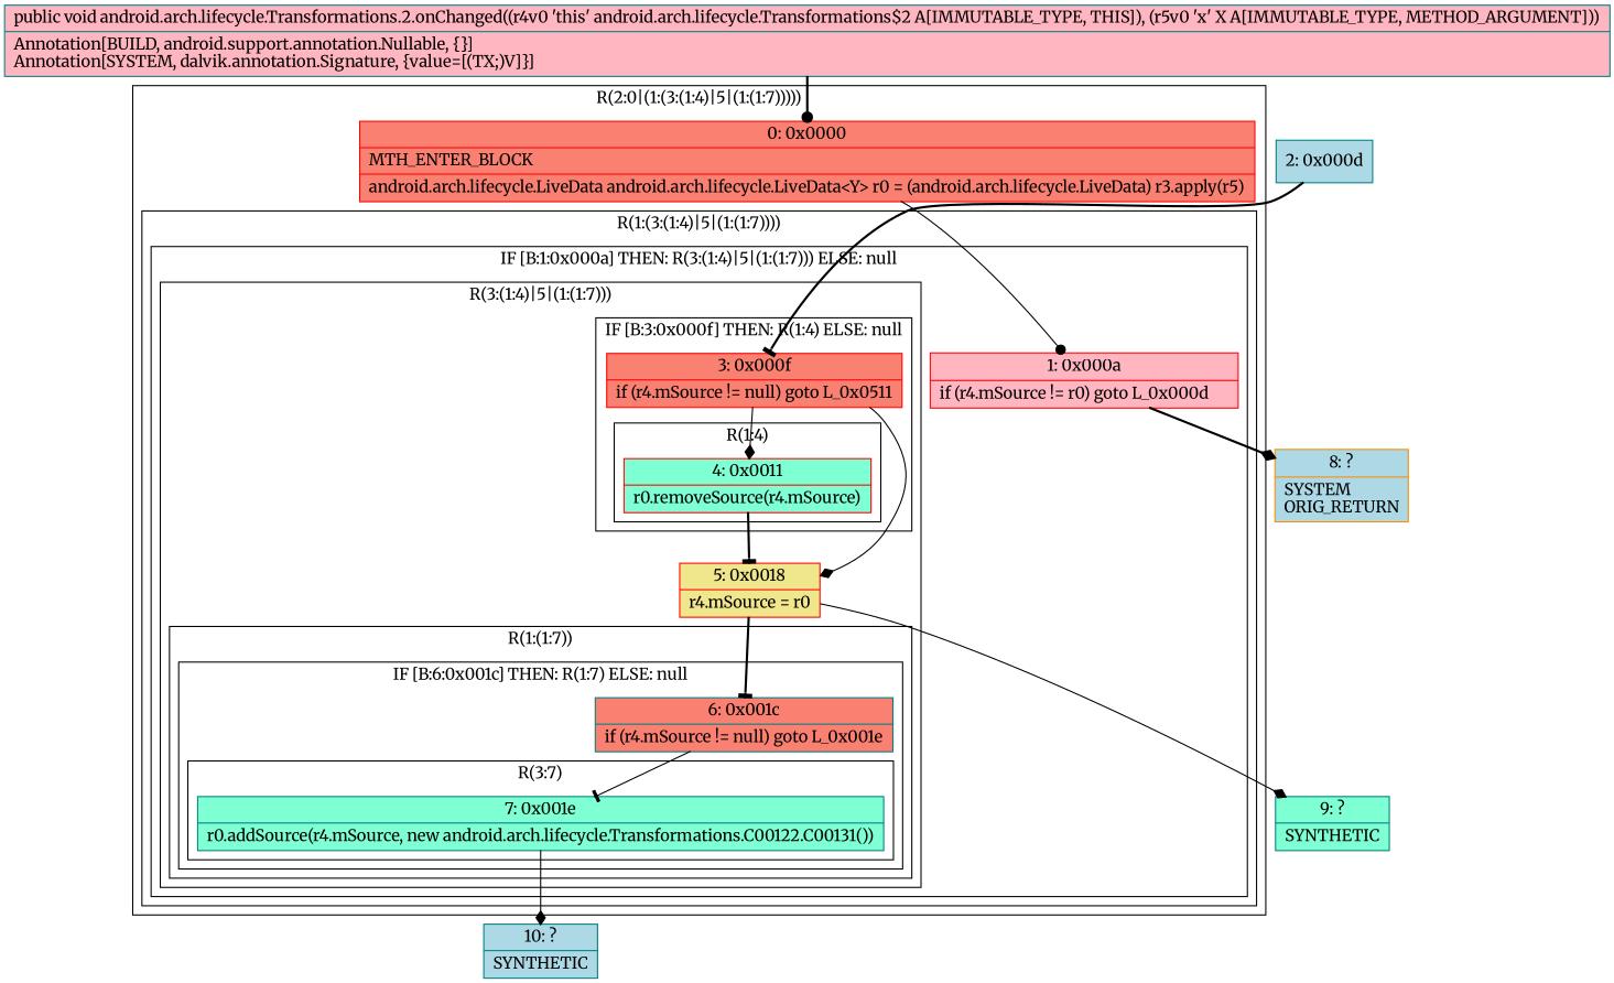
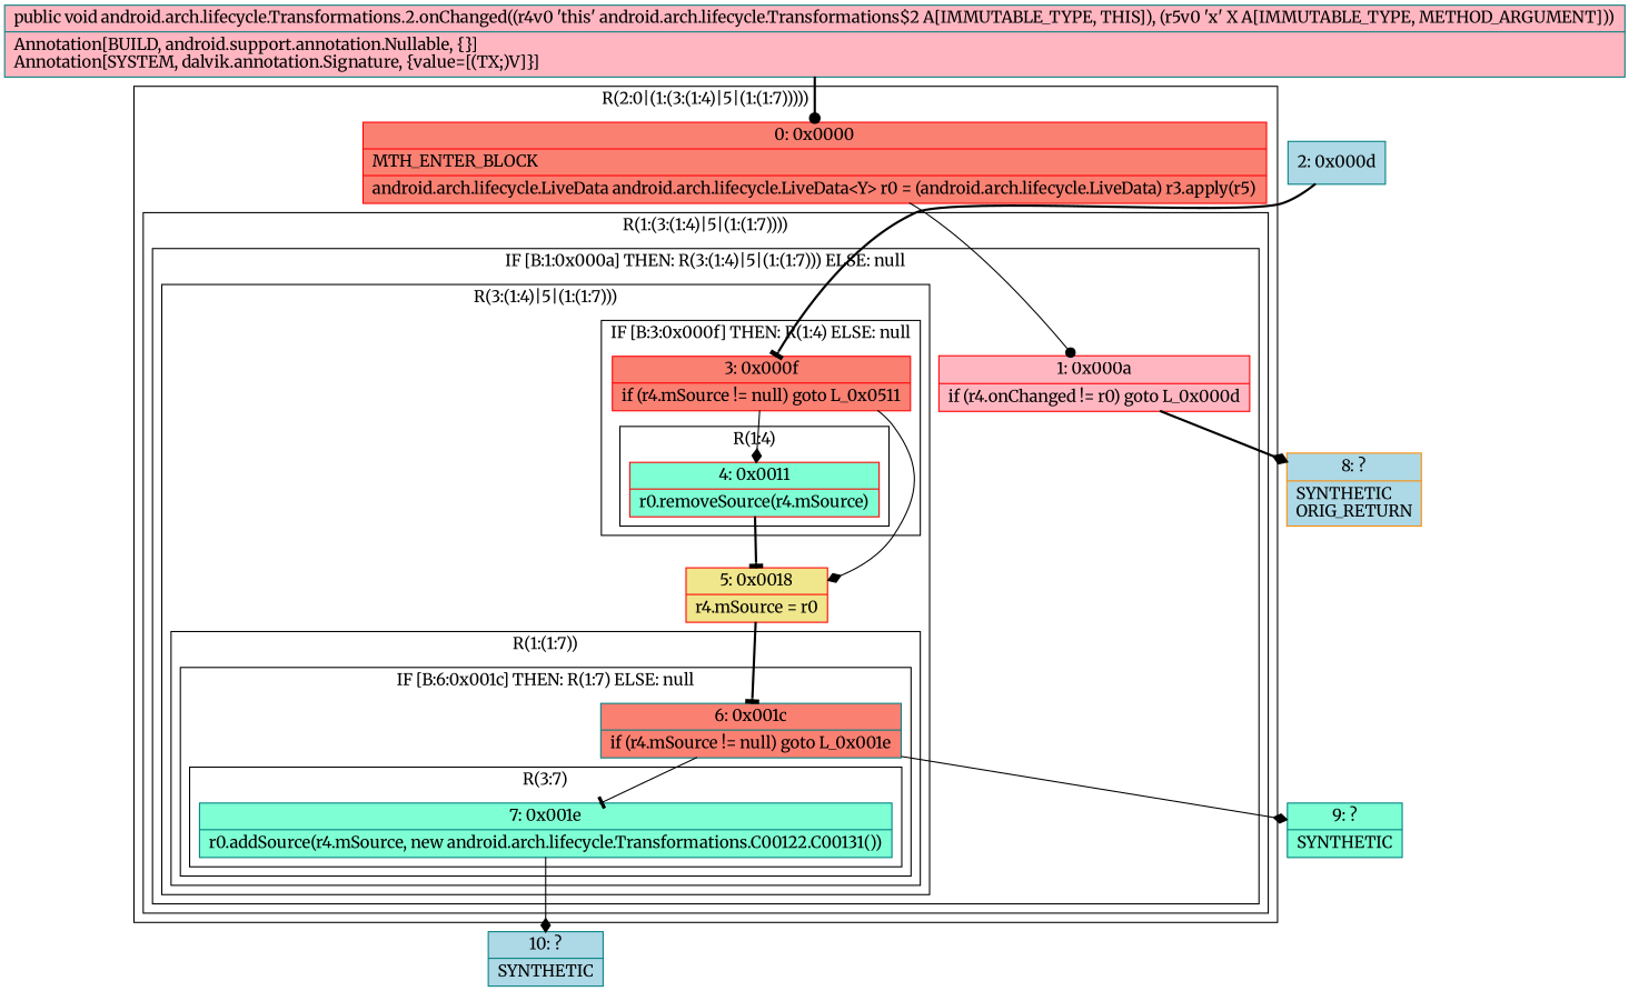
  digraph {
    fontname=Merriweather
    node [color=teal fillcolor=aquamarine fontname=Merriweather shape=record style=filled]
    edge [arrowhead=diamond fontname=Merriweather style=solid]
    n1 [color=red label="{4\:\ 0x0011|r0.removeSource(r4.mSource)\l}"]
    n2 [color=red fillcolor=salmon label="{3\:\ 0x000f|if (r4.mSource != null) goto L_0x0511\l}"]
    n3 [label="{7\:\ 0x001e|r0.addSource(r4.mSource, new android.arch.lifecycle.Transformations.C00122.C00131())\l}"]
    n4 [fillcolor=salmon label="{6\:\ 0x001c|if (r4.mSource != null) goto L_0x001e\l}"]
    n5 [color=red fillcolor=khaki label="{5\:\ 0x0018|r4.mSource = r0\l}"]
-   n6 [color=red fillcolor=lightpink label="{1\:\ 0x000a|if (r4.mSource != r0) goto L_0x000d\l}"]
+   n6 [color=red fillcolor=lightpink label="{1\:\ 0x000a|if (r4.onChanged != r0) goto L_0x000d\l}"]
    n7 [color=red fillcolor=salmon label="{0\:\ 0x0000|MTH_ENTER_BLOCK\l|android.arch.lifecycle.LiveData android.arch.lifecycle.LiveData\<Y\> r0 = (android.arch.lifecycle.LiveData) r3.apply(r5)\l}"]
    n8 [fillcolor=lightblue label="{10\:\ ?|SYNTHETIC\l}"]
    n9 [label="{9\:\ ?|SYNTHETIC\l}"]
-   n10 [color=darkorange fillcolor=lightblue label="{8\:\ ?|SYSTEM\lORIG_RETURN\l}"]
+   n10 [color=darkorange fillcolor=lightblue label="{8\:\ ?|SYNTHETIC\lORIG_RETURN\l}"]
    n11 [fillcolor=lightblue label="{2\:\ 0x000d}"]
    n12 [fillcolor=lightpink label="{public void android.arch.lifecycle.Transformations.2.onChanged((r4v0 'this' android.arch.lifecycle.Transformations$2 A[IMMUTABLE_TYPE, THIS]), (r5v0 'x' X A[IMMUTABLE_TYPE, METHOD_ARGUMENT]))  | Annotation[BUILD, android.support.annotation.Nullable, \{\}]\lAnnotation[SYSTEM, dalvik.annotation.Signature, \{value=[(TX;)V]\}]\l}"]
    subgraph cluster_1 {
      label="R(2:0|(1:(3:(1:4)|5|(1:(1:7)))))"
      n7
      subgraph cluster_2 {
        label="R(1:(3:(1:4)|5|(1:(1:7))))"
        subgraph cluster_3 {
          label="IF [B:1:0x000a] THEN: R(3:(1:4)|5|(1:(1:7))) ELSE: null"
          n6
          subgraph cluster_4 {
            label="R(3:(1:4)|5|(1:(1:7)))"
            n5
            subgraph cluster_5 {
              label="IF [B:3:0x000f] THEN: R(1:4) ELSE: null"
              n2
              subgraph cluster_6 {
                label="R(1:4)"
                n1
              }
            }
            subgraph cluster_7 {
              label="R(1:(1:7))"
              subgraph cluster_8 {
                label="IF [B:6:0x001c] THEN: R(1:7) ELSE: null"
                n4
                subgraph cluster_9 {
                  label="R(3:7)"
                  n3
                }
              }
            }
          }
        }
      }
    }
    n1 -> n5 [arrowhead=tee style=bold]
    n2 -> n1
    n2 -> n5
    n3 -> n8
    n4 -> n3 [arrowhead=tee]
-   n5 -> n9
+   n4 -> n9
    n5 -> n4 [arrowhead=tee style=bold]
    n6 -> n10 [style=bold]
    n7 -> n6 [arrowhead=dot]
    n11 -> n2 [arrowhead=tee style=bold]
    n12 -> n7 [arrowhead=dot style=bold]
  }
